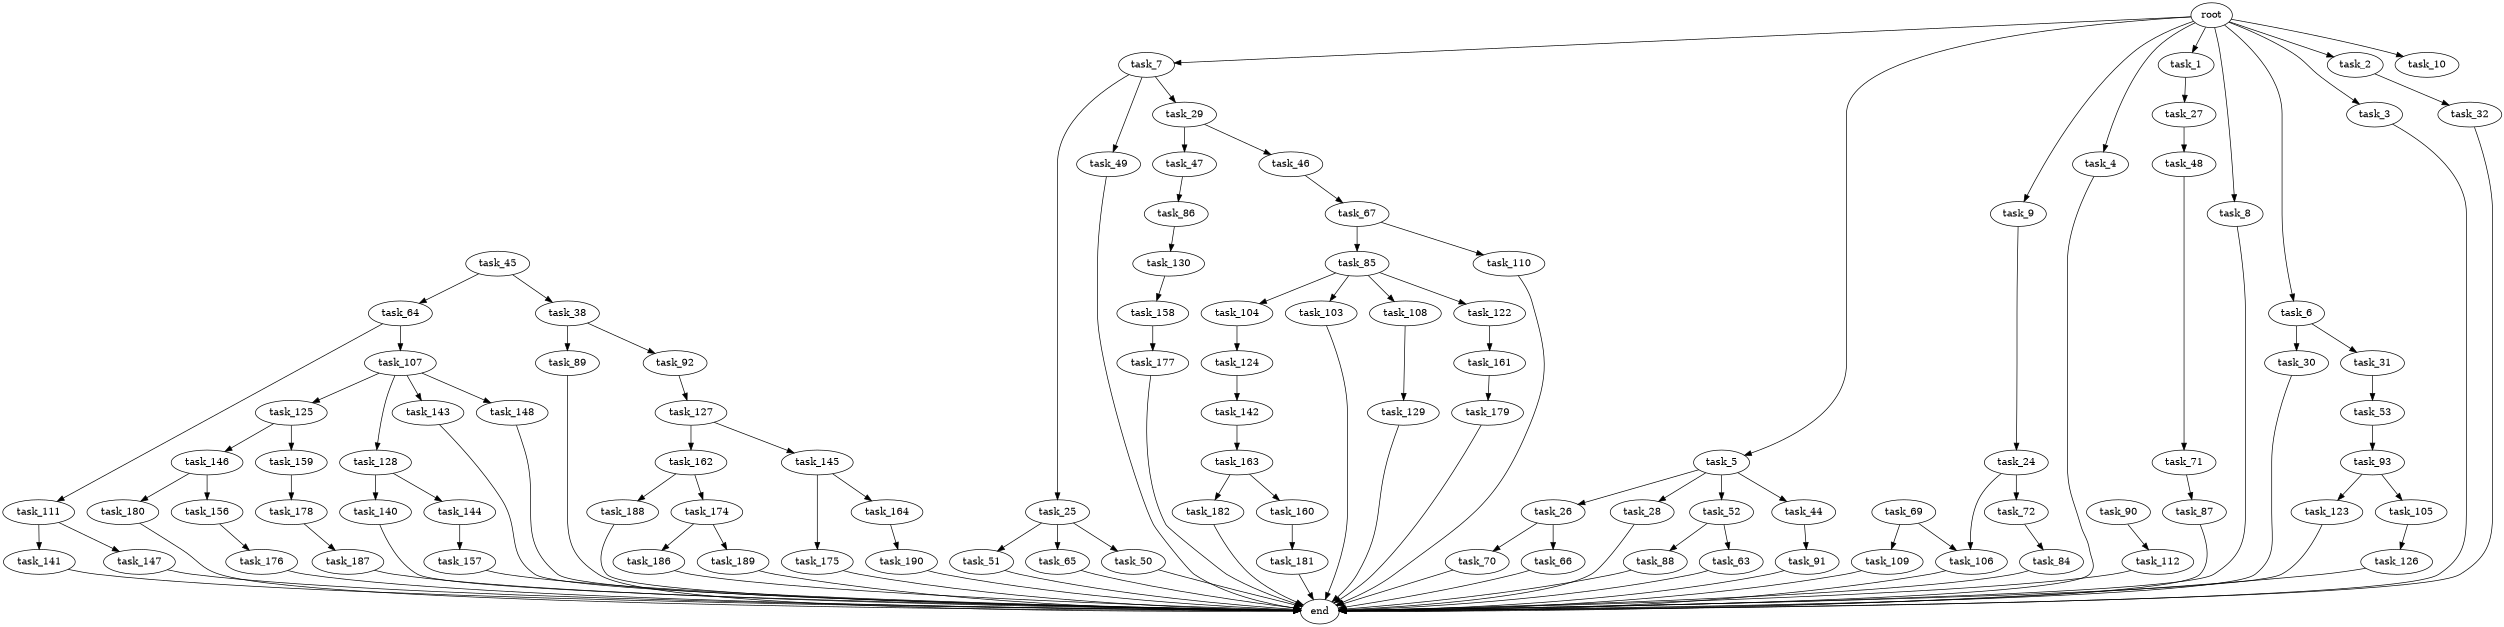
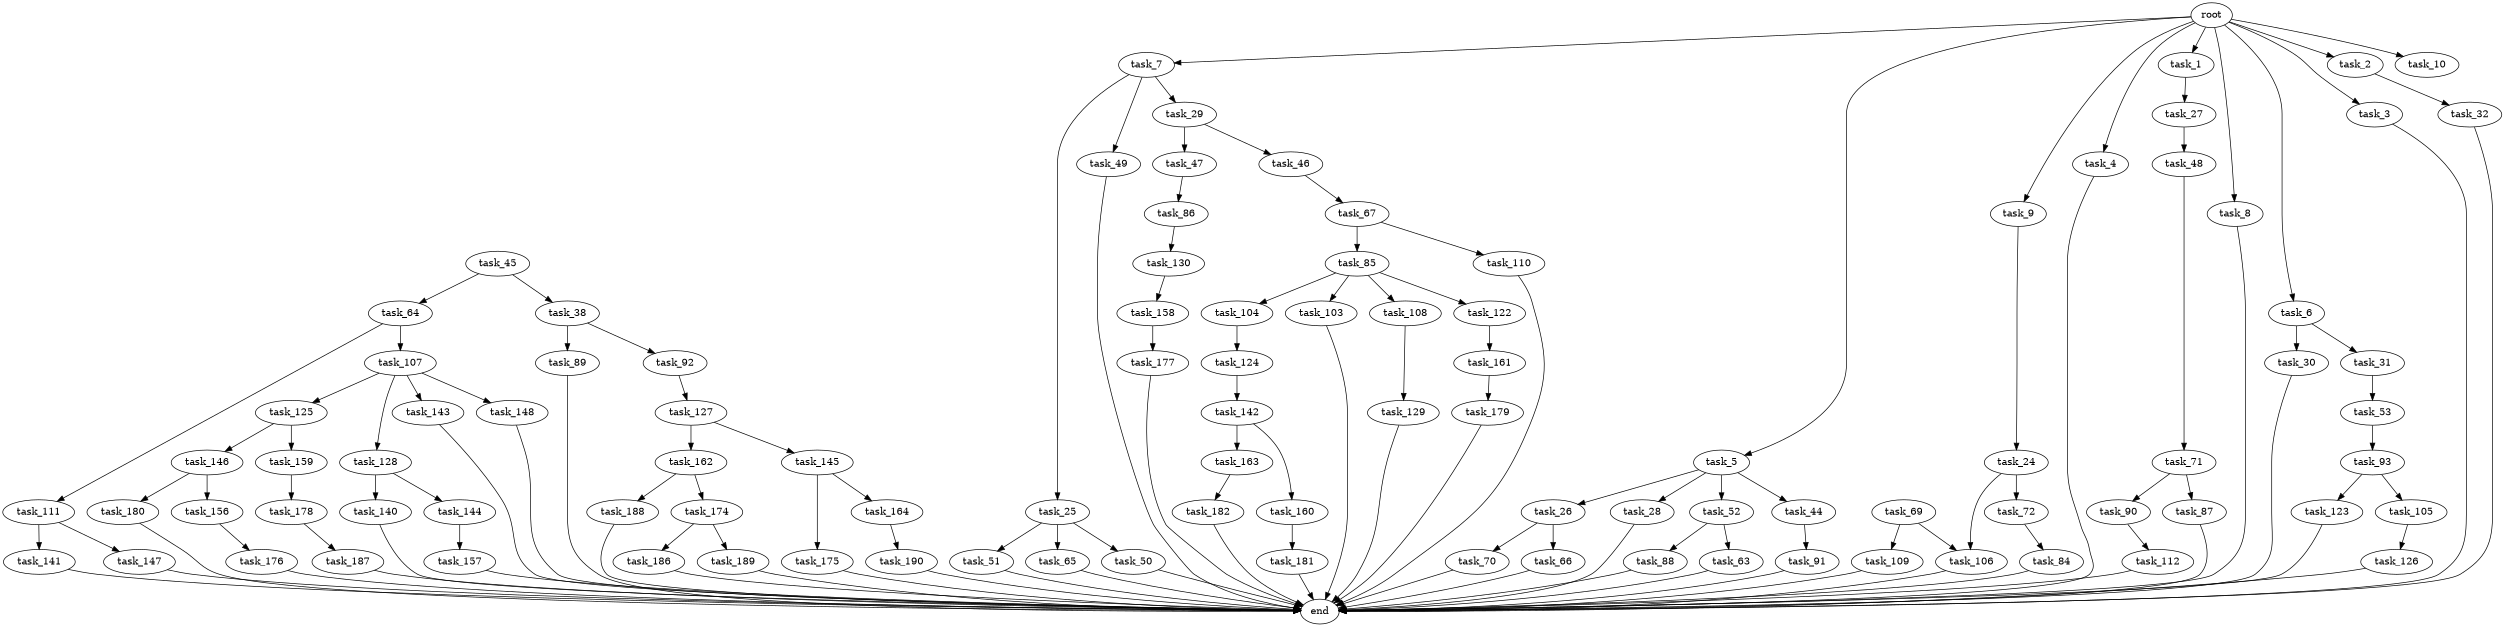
  digraph {
    task_129
    end
    task_27
    task_48
    task_71
    n6 [label=task_38]
    task_92
    task_89
    task_127
    task_50
    task_181
    task_187
    task_5
    task_26
    task_28
    task_44
    task_52
    task_70
    task_66
    task_91
    task_88
    task_63
    task_4
    task_84
    task_112
    task_147
    task_90
    task_190
    task_143
    task_64
    task_111
    task_107
    task_141
    task_125
    task_148
    task_128
    task_103
    task_31
    task_53
    task_93
    task_51
    task_9
    task_24
    task_106
    task_72
    task_174
    task_186
    task_189
    task_142
    task_160
    task_163
    task_182
    task_8
    task_69
    task_109
    task_86
    task_130
    task_158
    task_179
    task_105
    task_126
    task_188
    task_140
    task_177
    task_85
    task_104
    task_122
    task_108
    task_124
    task_161
    task_6
    task_30
    task_3
    task_146
    task_159
    task_156
    task_180
    task_178
    task_144
    task_157
    task_164
    task_176
    task_87
    task_45
    task_46
    task_67
    task_110
    task_32
    task_145
    task_175
    task_162
    task_2
    task_1
    task_25
    task_65
    task_29
    task_47
    task_123
    task_49
    task_7
    root
    task_10
    task_129 -> end
    task_27 -> task_48
    task_48 -> task_71
+   task_71 -> task_90
    task_71 -> task_87
    n6 -> task_92
    n6 -> task_89
    task_92 -> task_127
    task_89 -> end
    task_127 -> task_145
    task_127 -> task_162
    task_50 -> end
    task_181 -> end
    task_187 -> end
    task_5 -> task_26
    task_5 -> task_28
    task_5 -> task_44
    task_5 -> task_52
    task_26 -> task_70
    task_26 -> task_66
    task_28 -> end
    task_44 -> task_91
    task_52 -> task_88
    task_52 -> task_63
    task_70 -> end
    task_66 -> end
    task_91 -> end
    task_88 -> end
    task_63 -> end
    task_4 -> end
    task_84 -> end
    task_112 -> end
    task_147 -> end
    task_90 -> task_112
    task_190 -> end
    task_143 -> end
    task_64 -> task_111
    task_64 -> task_107
    task_111 -> task_147
    task_111 -> task_141
    task_107 -> task_143
    task_107 -> task_125
    task_107 -> task_148
    task_107 -> task_128
    task_141 -> end
    task_125 -> task_146
    task_125 -> task_159
    task_148 -> end
    task_128 -> task_140
    task_128 -> task_144
    task_103 -> end
    task_31 -> task_53
    task_53 -> task_93
    task_93 -> task_105
    task_93 -> task_123
    task_51 -> end
    task_9 -> task_24
    task_24 -> task_106
    task_24 -> task_72
    task_106 -> end
    task_72 -> task_84
    task_174 -> task_186
    task_174 -> task_189
    task_186 -> end
    task_189 -> end
-   task_163 -> task_160
+   task_142 -> task_160
    task_142 -> task_163
    task_160 -> task_181
    task_163 -> task_182
    task_182 -> end
    task_8 -> end
    task_69 -> task_106
    task_69 -> task_109
    task_109 -> end
    task_86 -> task_130
    task_130 -> task_158
    task_158 -> task_177
    task_179 -> end
    task_105 -> task_126
    task_126 -> end
    task_188 -> end
    task_140 -> end
    task_177 -> end
    task_85 -> task_103
    task_85 -> task_104
    task_85 -> task_122
    task_85 -> task_108
    task_104 -> task_124
    task_122 -> task_161
    task_108 -> task_129
    task_124 -> task_142
    task_161 -> task_179
    task_6 -> task_31
    task_6 -> task_30
    task_30 -> end
    task_3 -> end
    task_146 -> task_156
    task_146 -> task_180
    task_159 -> task_178
    task_156 -> task_176
    task_180 -> end
    task_178 -> task_187
    task_144 -> task_157
    task_157 -> end
    task_164 -> task_190
    task_176 -> end
    task_87 -> end
    task_45 -> n6
    task_45 -> task_64
    task_46 -> task_67
    task_67 -> task_85
    task_67 -> task_110
    task_110 -> end
    task_32 -> end
    task_145 -> task_164
    task_145 -> task_175
    task_175 -> end
    task_162 -> task_174
    task_162 -> task_188
    task_2 -> task_32
    task_1 -> task_27
    task_25 -> task_50
    task_25 -> task_51
    task_25 -> task_65
    task_65 -> end
    task_29 -> task_46
    task_29 -> task_47
    task_47 -> task_86
    task_123 -> end
    task_49 -> end
    task_7 -> task_25
    task_7 -> task_29
    task_7 -> task_49
    root -> task_5
    root -> task_4
    root -> task_9
    root -> task_8
    root -> task_6
    root -> task_3
    root -> task_2
    root -> task_1
    root -> task_7
    root -> task_10
  }
